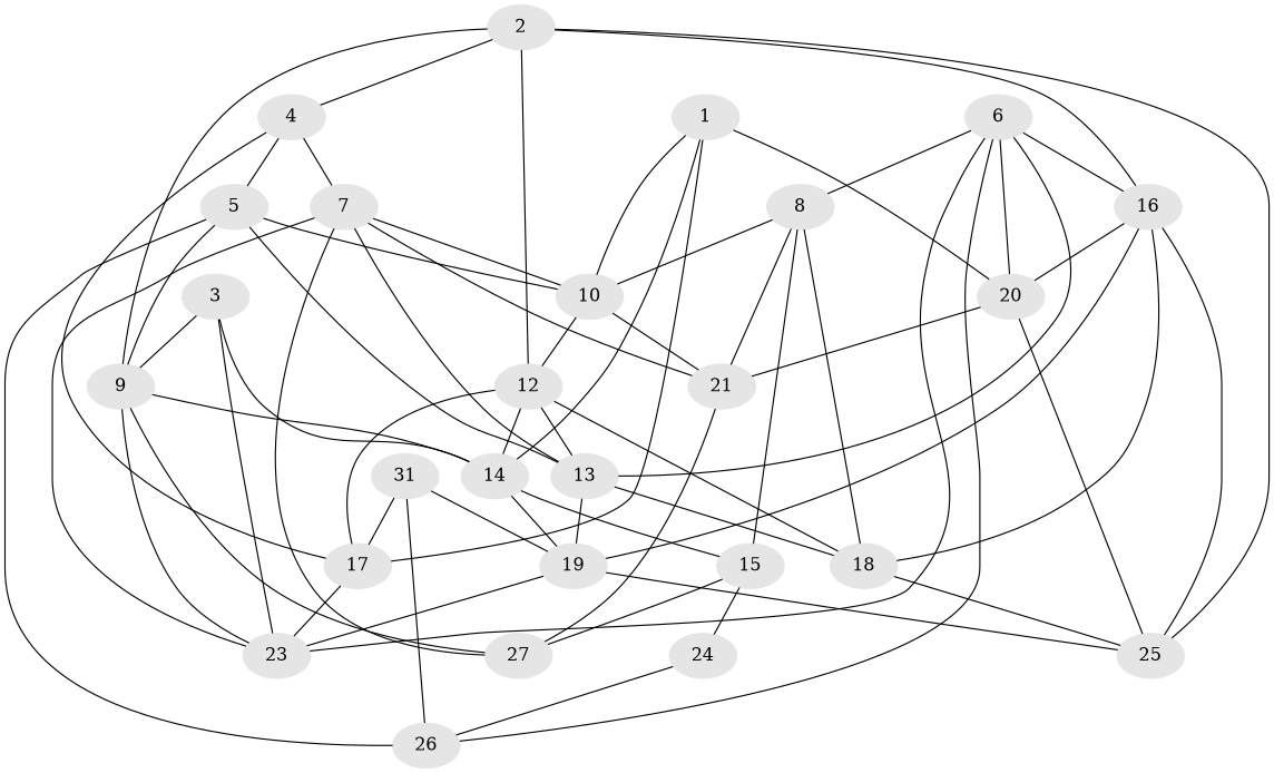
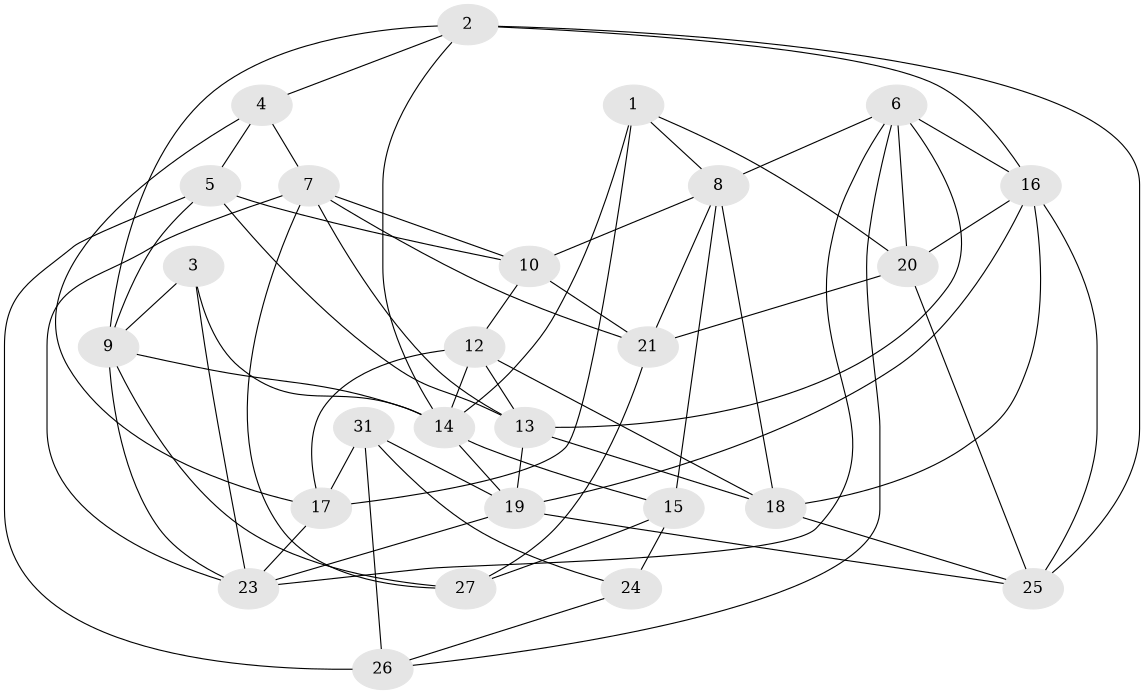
  graph {
    node [color=gray90 style=filled]
    edge [weight=1.0]
    1
    10
    14
    17
    20
    12
    21
    15
    19
    23
    25
    2
    4
    9
    16
    5
    7
    27
    13
    18
    3
    26
    6
    8
    24
    n26 [label=31]
-   1 -- 10
+   1 -- 8
    1 -- 14
    1 -- 17
    1 -- 20
    10 -- 12
    10 -- 21
    14 -- 15
    14 -- 19
    17 -- 23
    20 -- 21 [weight=2.0]
    20 -- 25
    12 -- 14
    12 -- 17
    12 -- 13
    12 -- 18
    21 -- 27
    15 -- 27
    15 -- 24 [weight=2.0]
    19 -- 23
    19 -- 25
-   2 -- 12
+   2 -- 14
    2 -- 25 [weight=2.0]
    2 -- 4
    2 -- 9
    2 -- 16
    4 -- 17
    4 -- 5
    4 -- 7
    9 -- 14
    9 -- 23
    9 -- 27
    16 -- 20
    16 -- 19
    16 -- 25
    16 -- 18
    5 -- 10
    5 -- 9
    5 -- 13
    5 -- 26 [weight=2.0]
    7 -- 10
    7 -- 21
    7 -- 23
    7 -- 27
    7 -- 13
    13 -- 19
    13 -- 18
    18 -- 25
    3 -- 14
    3 -- 23
    3 -- 9
    6 -- 20
    6 -- 23
    6 -- 16
    6 -- 13
    6 -- 26
    6 -- 8
    8 -- 10
    8 -- 21
    8 -- 15
    8 -- 18 [weight=2.0]
    24 -- 26
    n26 -- 17 [weight=2.0]
    n26 -- 19
    n26 -- 26
+   n26 -- 24
  }
